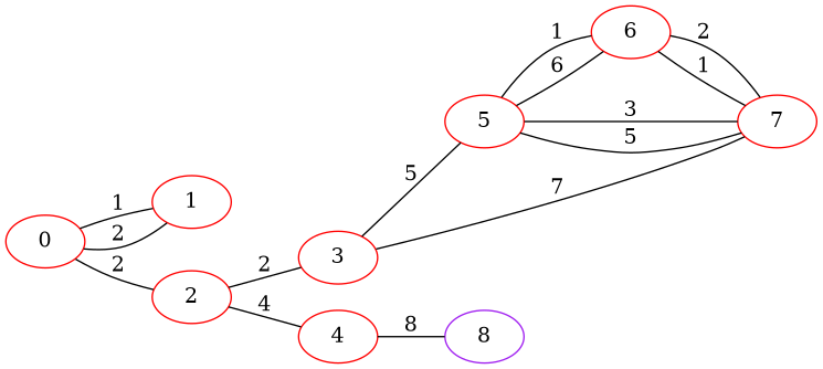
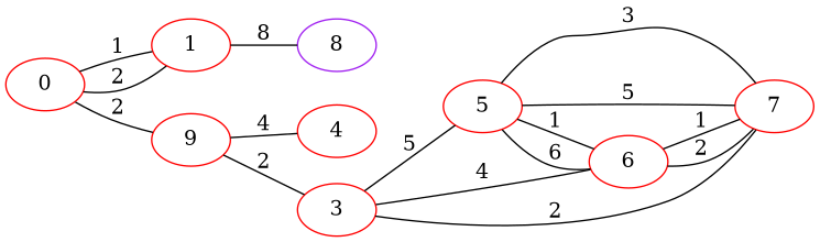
  graph {
    rankdir=LR
    node [color=red weight=1]
    0
    1
-   2
+   2 [label=9]
    8 [color=purple weight=4]
    3
    4
    5
    6
    7
    0 -- 1 [label=1]
    0 -- 1 [label=2]
    0 -- 2 [label=2]
-   4 -- 8 [label=8]
+   1 -- 8 [label=8]
    2 -- 3 [label=2]
    2 -- 4 [label=4]
    3 -- 5 [label=5]
-   3 -- 7 [label=7]
+   3 -- 6 [label=4]
+   3 -- 7 [label=2]
    5 -- 6 [label=1]
    5 -- 6 [label=6]
    5 -- 7 [label=3]
    5 -- 7 [label=5]
    6 -- 7 [label=2]
    6 -- 7 [label=1]
  }
